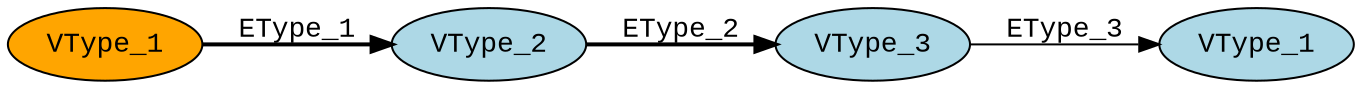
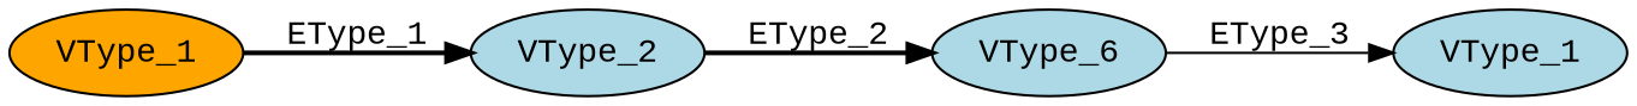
  digraph {
    rankdir=LR
    fontname="Liberation Mono"
    node [style=filled fillcolor=lightblue fontname="Liberation Mono"]
    edge [style=bold fontname="Liberation Mono"]
    n1 [label=VType_1 fillcolor=orange]
    n2 [label=VType_2]
-   n3 [label=VType_3]
+   n3 [label=VType_6]
    n4 [label=VType_1]
    n1 -> n2 [label=EType_1]
    n2 -> n3 [label=EType_2]
    n3 -> n4 [label=EType_3 style=solid]
  }
